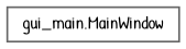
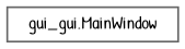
  digraph {
    rankdir=LR
    fontname="Patrick Hand"
-   n1 [color=grey40 fillcolor=white fontname="Patrick Hand" fontsize=10 height=0.2 label="gui_main.MainWindow" shape=box style=filled width=0.4]
+   n1 [color=grey40 fillcolor=white fontname="Patrick Hand" fontsize=10 height=0.2 label="gui_gui.MainWindow" shape=box style=filled width=0.4]
  }
